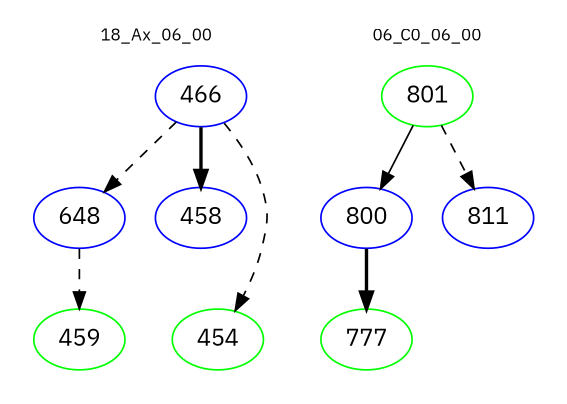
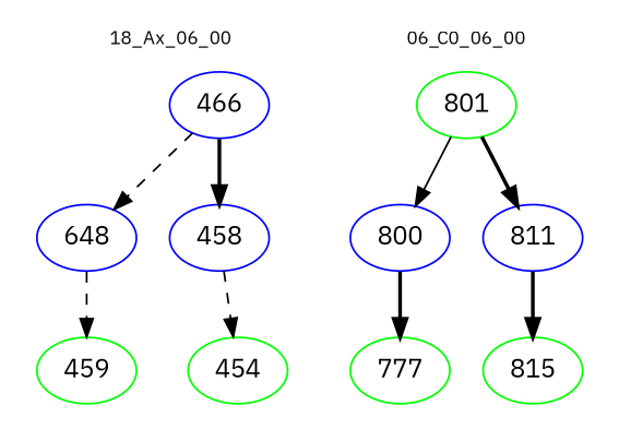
  digraph {
    fontname="IBM Plex Sans"
    node [color=blue fontname="IBM Plex Sans"]
    edge [color=black fontname="IBM Plex Sans" style=dashed]
    n1 [label=466]
    n2 [label=648]
    n3 [label=458]
    n4 [color=green label=459]
    n5 [color=green label=454]
    n6 [color=green label=801]
    n7 [label=800]
    n8 [label=811]
    n9 [color=green label=777]
+   n10 [color=green label=815]
    subgraph cluster_1 {
      color=white
      fontsize=10
      label="18_Ax_06_00"
      n1
      n2
      n3
      n4
      n5
    }
    subgraph cluster_2 {
      color=white
      fontsize=10
      label="06_C0_06_00"
      n6
      n7
      n8
      n9
+     n10
    }
    n1 -> n2
    n1 -> n3 [style=bold]
    n2 -> n4
-   n1 -> n5
+   n3 -> n5
    n6 -> n7 [style=solid]
-   n6 -> n8
+   n6 -> n8 [style=bold]
    n7 -> n9 [style=bold]
+   n8 -> n10 [style=bold]
  }
